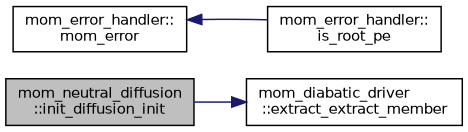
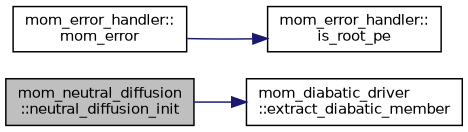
  digraph {
    rankdir=LR
    node [color=black fillcolor=white fontname=Helvetica fontsize=10 shape=record style=filled]
    edge [color=midnightblue fontname=Helvetica fontsize=10 labelfontname=Helvetica labelfontsize=10 style=solid]
-   n1 [fillcolor=grey75 fontcolor=black height=0.2 label="mom_neutral_diffusion\l::init_diffusion_init" width=0.4]
-   n2 [height=0.2 label="mom_diabatic_driver\l::extract_extract_member" width=0.4]
+   n1 [fillcolor=grey75 fontcolor=black height=0.2 label="mom_neutral_diffusion\l::neutral_diffusion_init" width=0.4]
+   n2 [height=0.2 label="mom_diabatic_driver\l::extract_diabatic_member" width=0.4]
    n3 [height=0.2 label="mom_error_handler::\lmom_error" width=0.4]
    n4 [height=0.2 label="mom_error_handler::\lis_root_pe" width=0.4]
    n1 -> n2
-   n4 -> n3
+   n3 -> n4
  }
